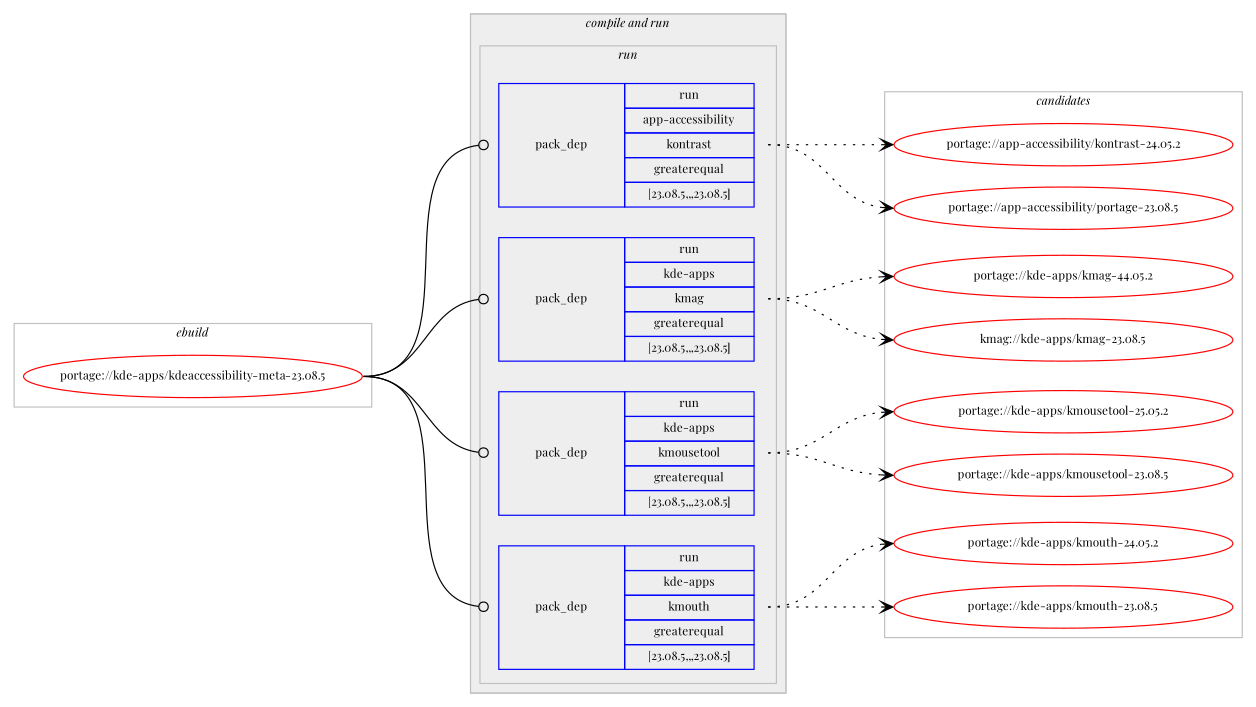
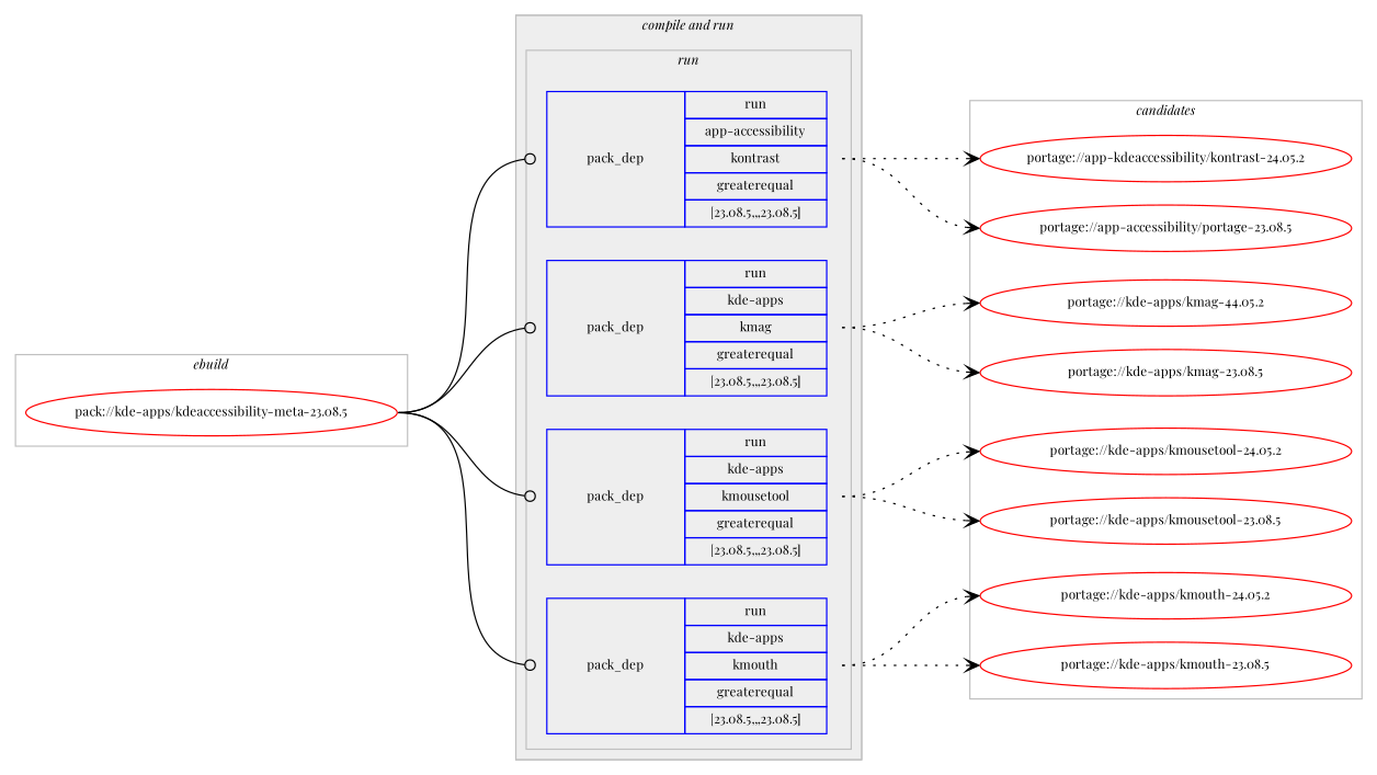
  digraph {
    compound=true
    concentrate=true
    fontname="Playfair Display"
    fontsize=10
    newrank=true
    rankdir=LR
    ranksep=1.5
    node [color=red fontname="Playfair Display" fontsize=10]
    edge [arrowhead=vee fontname="Playfair Display" headport=w style=dotted tailport=e weight=100]
-   n1 [label="portage://kde-apps/kdeaccessibility-meta-23.08.5" width=4]
+   n1 [label="pack://kde-apps/kdeaccessibility-meta-23.08.5" width=4]
    n2 [color=blue label=<<TABLE BORDER="0" CELLBORDER="1" CELLSPACING="0" CELLPADDING="4" WIDTH="220"><TR><TD ROWSPAN="6" CELLPADDING="30">pack_dep</TD></TR><TR><TD WIDTH="110">run</TD></TR><TR><TD>app-accessibility</TD></TR><TR><TD>kontrast</TD></TR><TR><TD>greaterequal</TD></TR><TR><TD>[23.08.5,,,23.08.5]</TD></TR></TABLE>> shape=none]
    n3 [color=blue label=<<TABLE BORDER="0" CELLBORDER="1" CELLSPACING="0" CELLPADDING="4" WIDTH="220"><TR><TD ROWSPAN="6" CELLPADDING="30">pack_dep</TD></TR><TR><TD WIDTH="110">run</TD></TR><TR><TD>kde-apps</TD></TR><TR><TD>kmag</TD></TR><TR><TD>greaterequal</TD></TR><TR><TD>[23.08.5,,,23.08.5]</TD></TR></TABLE>> shape=none]
    n4 [color=blue label=<<TABLE BORDER="0" CELLBORDER="1" CELLSPACING="0" CELLPADDING="4" WIDTH="220"><TR><TD ROWSPAN="6" CELLPADDING="30">pack_dep</TD></TR><TR><TD WIDTH="110">run</TD></TR><TR><TD>kde-apps</TD></TR><TR><TD>kmousetool</TD></TR><TR><TD>greaterequal</TD></TR><TR><TD>[23.08.5,,,23.08.5]</TD></TR></TABLE>> shape=none]
    n5 [color=blue label=<<TABLE BORDER="0" CELLBORDER="1" CELLSPACING="0" CELLPADDING="4" WIDTH="220"><TR><TD ROWSPAN="6" CELLPADDING="30">pack_dep</TD></TR><TR><TD WIDTH="110">run</TD></TR><TR><TD>kde-apps</TD></TR><TR><TD>kmouth</TD></TR><TR><TD>greaterequal</TD></TR><TR><TD>[23.08.5,,,23.08.5]</TD></TR></TABLE>> shape=none]
-   n6 [label="portage://app-accessibility/kontrast-24.05.2" width=4]
+   n6 [label="portage://app-kdeaccessibility/kontrast-24.05.2" width=4]
    n7 [label="portage://app-accessibility/portage-23.08.5" width=4]
    n8 [label="portage://kde-apps/kmag-44.05.2" width=4]
-   n9 [label="kmag://kde-apps/kmag-23.08.5" width=4]
-   n10 [label="portage://kde-apps/kmousetool-25.05.2" width=4]
+   n9 [label="portage://kde-apps/kmag-23.08.5" width=4]
+   n10 [label="portage://kde-apps/kmousetool-24.05.2" width=4]
    n11 [label="portage://kde-apps/kmousetool-23.08.5" width=4]
    n12 [label="portage://kde-apps/kmouth-24.05.2" width=4]
    n13 [label="portage://kde-apps/kmouth-23.08.5" width=4]
    subgraph cluster_1 {
      color=gray
      label=<<i>ebuild</i>>
      n1
    }
    subgraph cluster_2 {
      color=gray
      label=<<i>dependencies</i>>
      subgraph cluster_3 {
        color=gray
        fillcolor="#eeeeee"
        label=<<i>compile</i>>
        style=filled
      }
      subgraph cluster_4 {
        color=gray
        fillcolor="#eeeeee"
        label=<<i>compile and run</i>>
        style=filled
      }
      subgraph cluster_5 {
        color=gray
        fillcolor="#eeeeee"
        label=<<i>run</i>>
        style=filled
        subgraph sub_6 {
          color=gray
          fillcolor="#eeeeee"
          label=<<i>run</i>>
          style=filled
          n2
        }
        subgraph sub_7 {
          color=gray
          fillcolor="#eeeeee"
          label=<<i>run</i>>
          style=filled
          n3
        }
        subgraph sub_8 {
          color=gray
          fillcolor="#eeeeee"
          label=<<i>run</i>>
          style=filled
          n4
        }
        subgraph sub_9 {
          color=gray
          fillcolor="#eeeeee"
          label=<<i>run</i>>
          style=filled
          n5
        }
      }
    }
    subgraph cluster_10 {
      color=gray
      label=<<i>candidates</i>>
      rank=same
      subgraph sub_11 {
        color=black
        label=<<i>candidates</i>>
        nodesep=1
        rank=same
        n6
        n7
      }
      subgraph sub_12 {
        color=black
        label=<<i>candidates</i>>
        nodesep=1
        rank=same
        n8
        n9
      }
      subgraph sub_13 {
        color=black
        label=<<i>candidates</i>>
        nodesep=1
        rank=same
        n10
        n11
      }
      subgraph sub_14 {
        color=black
        label=<<i>candidates</i>>
        nodesep=1
        rank=same
        n12
        n13
      }
    }
    n1 -> n2 [arrowhead=odot style=solid weight=20]
    n1 -> n3 [arrowhead=odot style=solid weight=20]
    n1 -> n4 [arrowhead=odot style=solid weight=20]
    n1 -> n5 [arrowhead=odot style=solid weight=20]
    n2 -> n6
    n2 -> n7
    n3 -> n8
    n3 -> n9
    n4 -> n10
    n4 -> n11
    n5 -> n12
    n5 -> n13
  }
